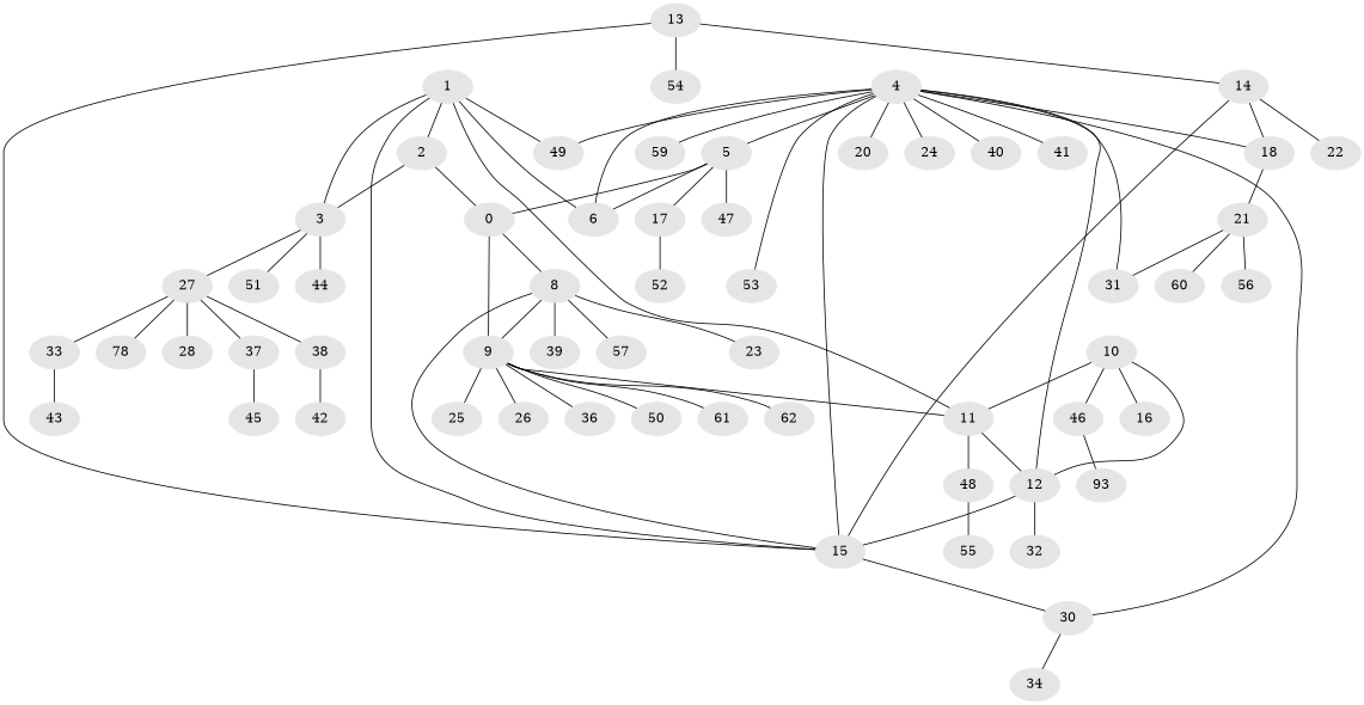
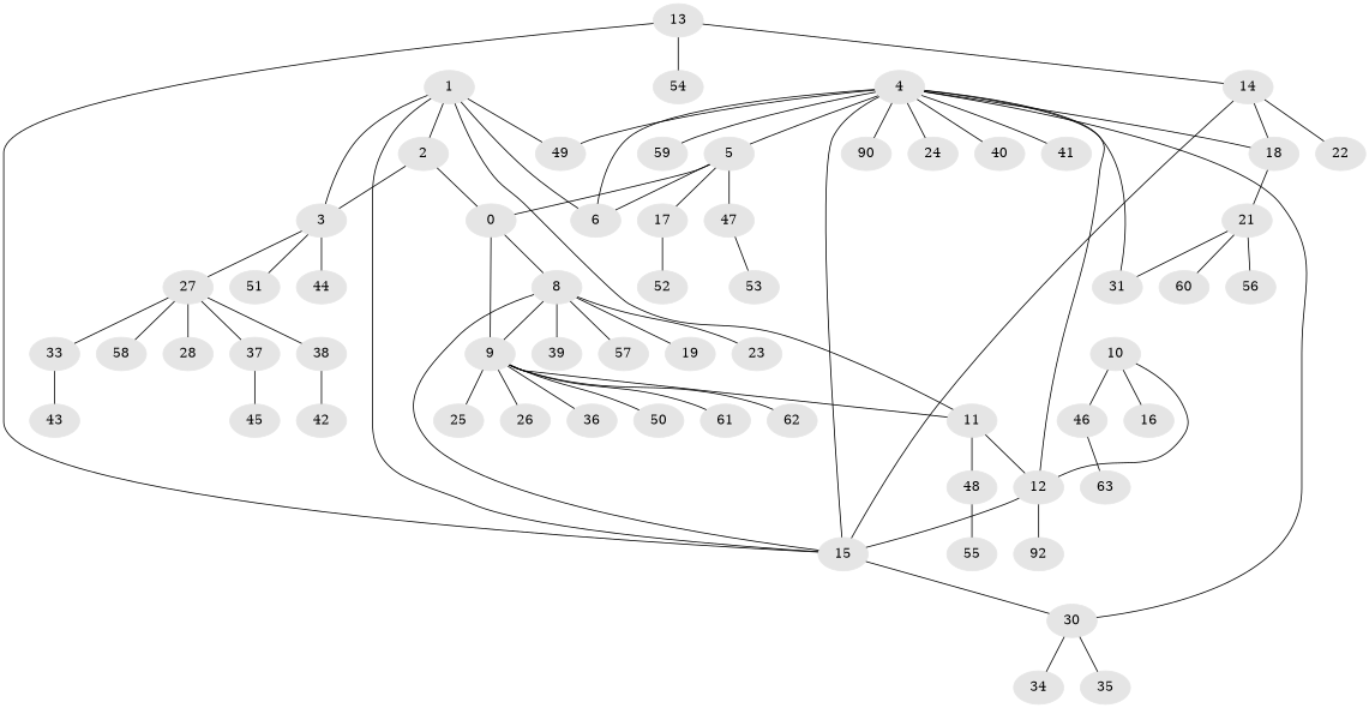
  graph {
    node [color=gray90 style=filled]
    1
    2
    3
    6
    11
    15
    49
    n8 [label=0]
    27
    44
    51
    12
    48
    30
    8
    9
    28
    33
    37
    38
-   58 [label=78]
+   58
    4
    5
    18
-   20
+   20 [label=90]
    24
    31
    40
    41
    53
    59
    17
    47
-   32
+   32 [label=92]
    21
    34
+   35
    52
+   19
    23
    39
    57
    25
    26
    36
    50
    61
    62
    10
    16
    46
-   63 [label=93]
+   63
    55
    13
    14
    54
    22
    56
    60
    43
    45
    42
    1 -- 2
    1 -- 3
    1 -- 6
    1 -- 11
    1 -- 15
    1 -- 49
    2 -- 3
    2 -- n8
    3 -- 27
    3 -- 44
    3 -- 51
    11 -- 12
    11 -- 48
    15 -- 30
    n8 -- 8
    n8 -- 9
    27 -- 28
    27 -- 33
    27 -- 37
    27 -- 38
    27 -- 58
    12 -- 15
    12 -- 32
    48 -- 55
    30 -- 34
+   30 -- 35
    8 -- 15
    8 -- 9
+   8 -- 19
    8 -- 23
    8 -- 39
    8 -- 57
    9 -- 11
    9 -- 25
    9 -- 26
    9 -- 36
    9 -- 50
    9 -- 61
    9 -- 62
    33 -- 43
    37 -- 45
    38 -- 42
    4 -- 6
    4 -- 15
    4 -- 49
    4 -- 12
    4 -- 30
    4 -- 5
    4 -- 18
    4 -- 20
    4 -- 24
    4 -- 31
    4 -- 40
    4 -- 41
-   4 -- 53
+   47 -- 53
    4 -- 59
    5 -- 6
    5 -- n8
    5 -- 17
    5 -- 47
    18 -- 21
    17 -- 52
    21 -- 31
    21 -- 56
    21 -- 60
-   10 -- 11
    10 -- 12
    10 -- 16
    10 -- 46
    46 -- 63
    13 -- 15
    13 -- 14
    13 -- 54
    14 -- 15
    14 -- 18
    14 -- 22
  }
